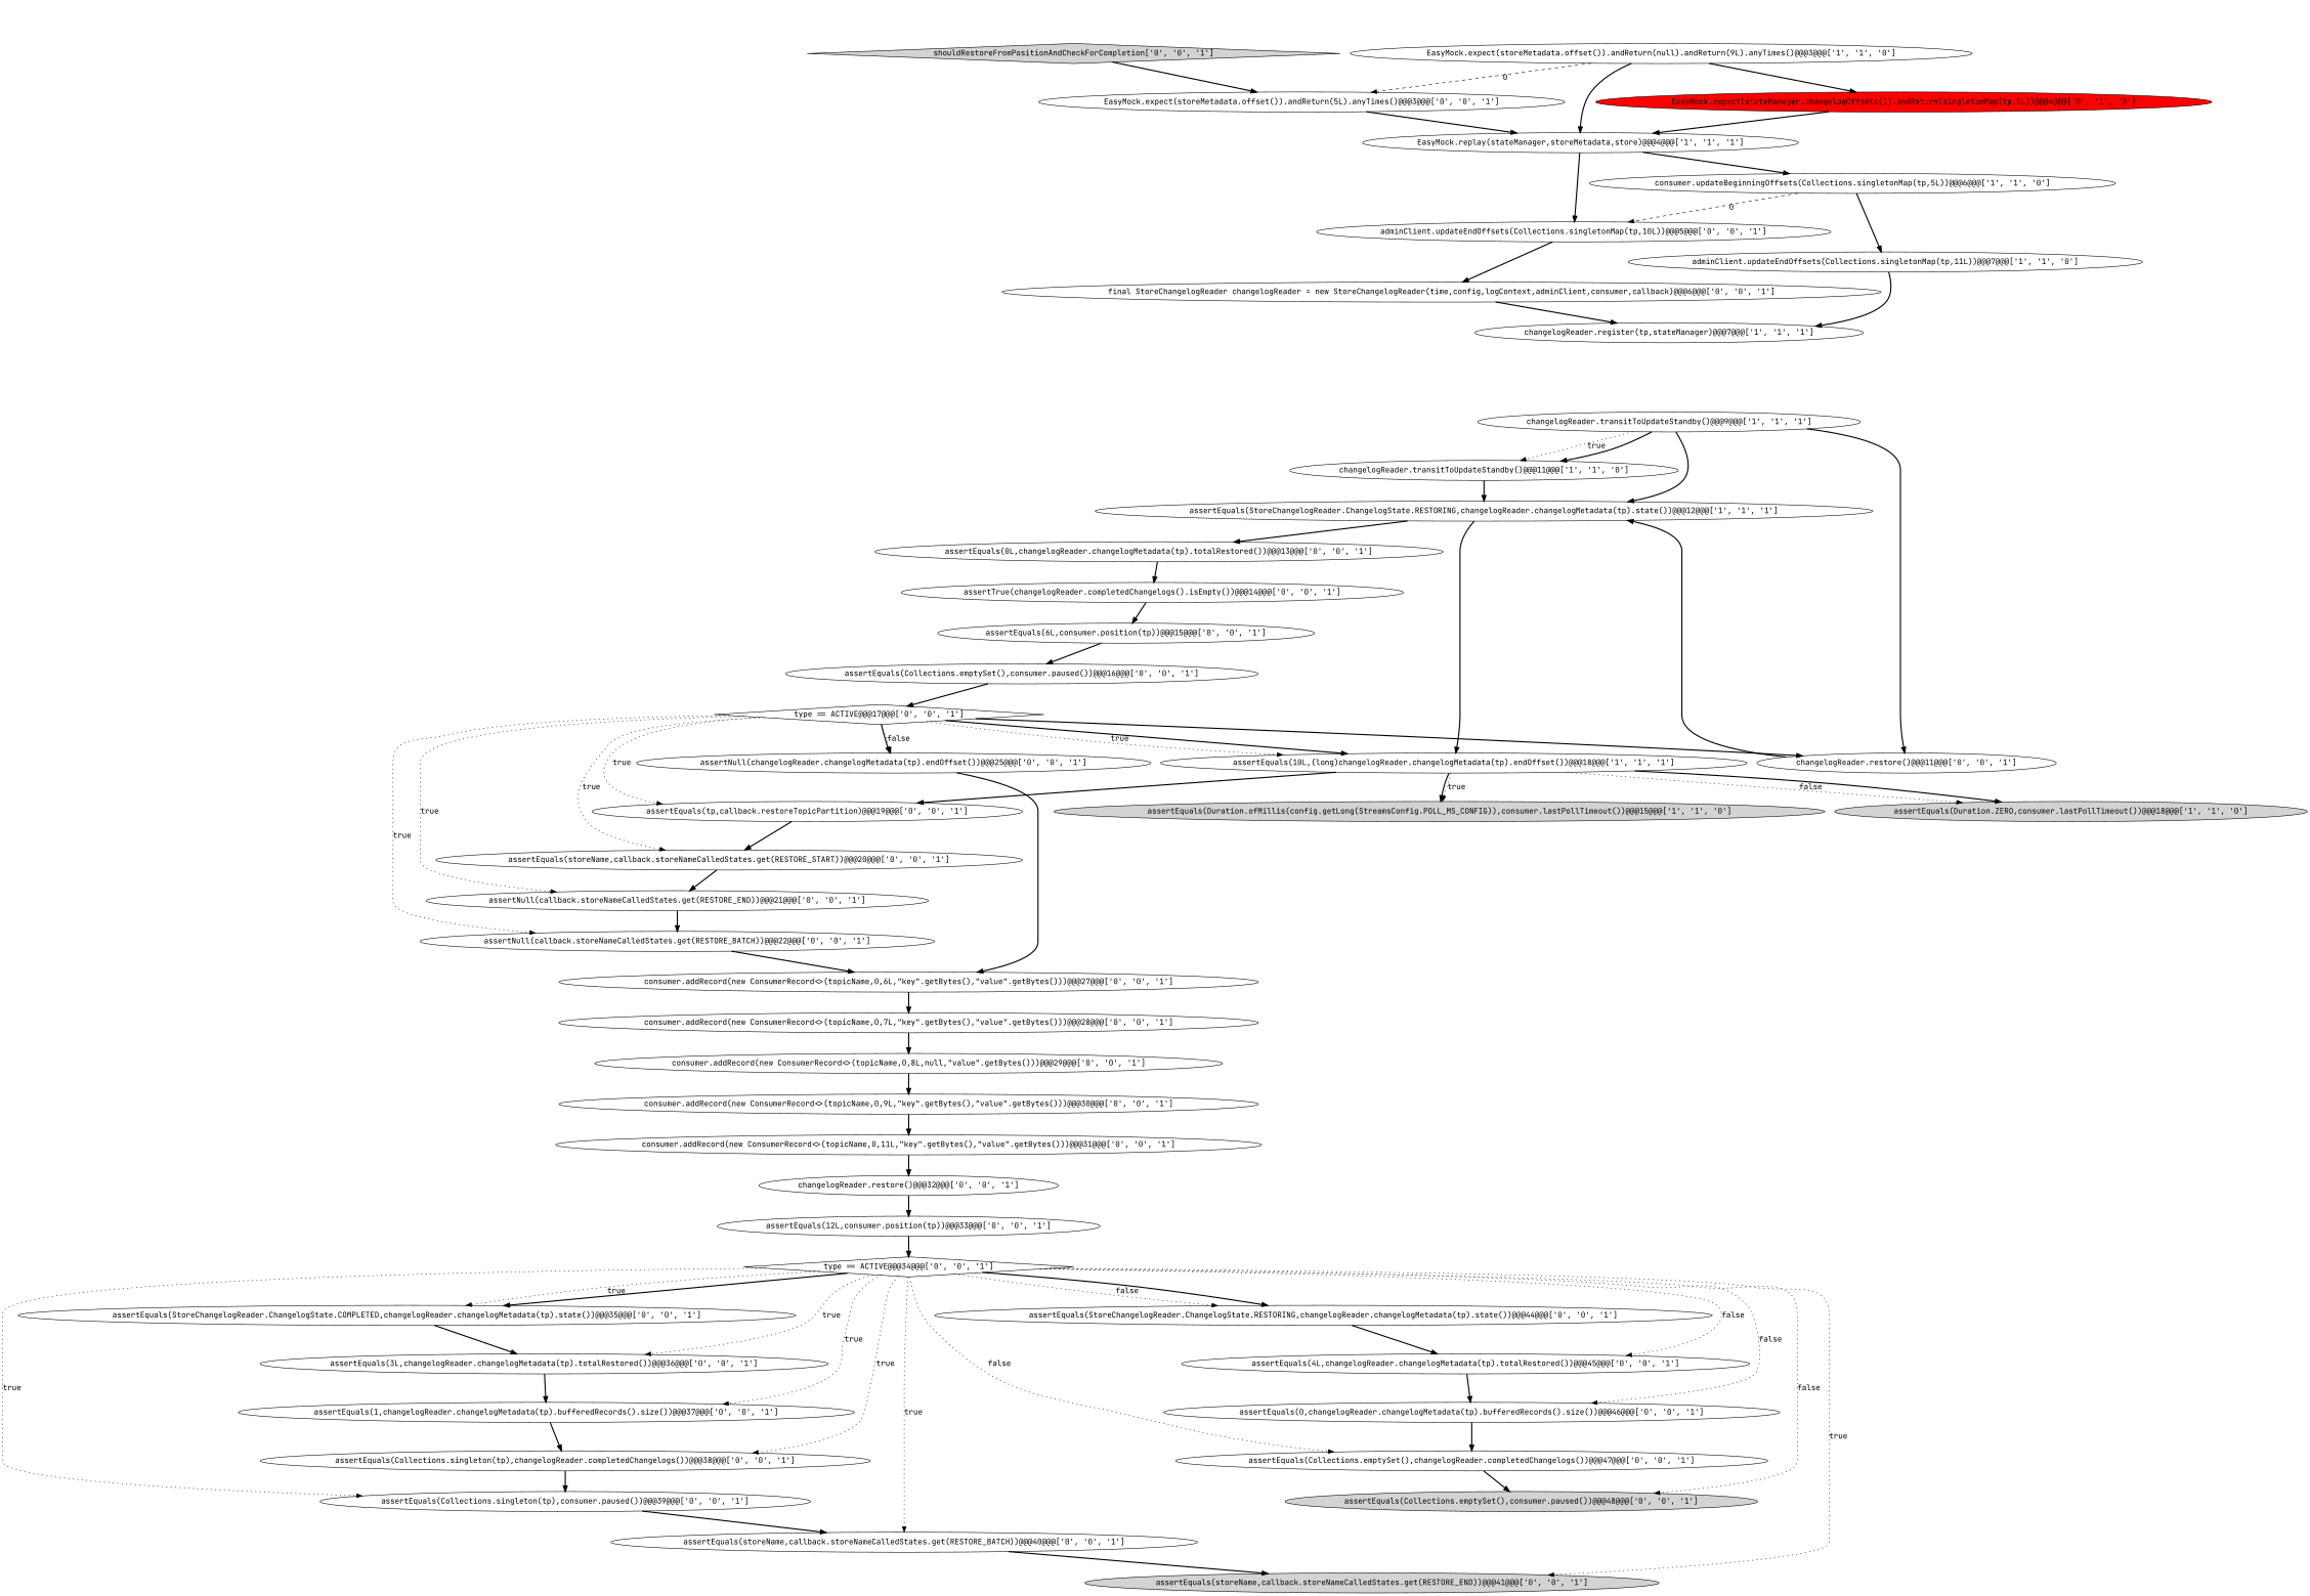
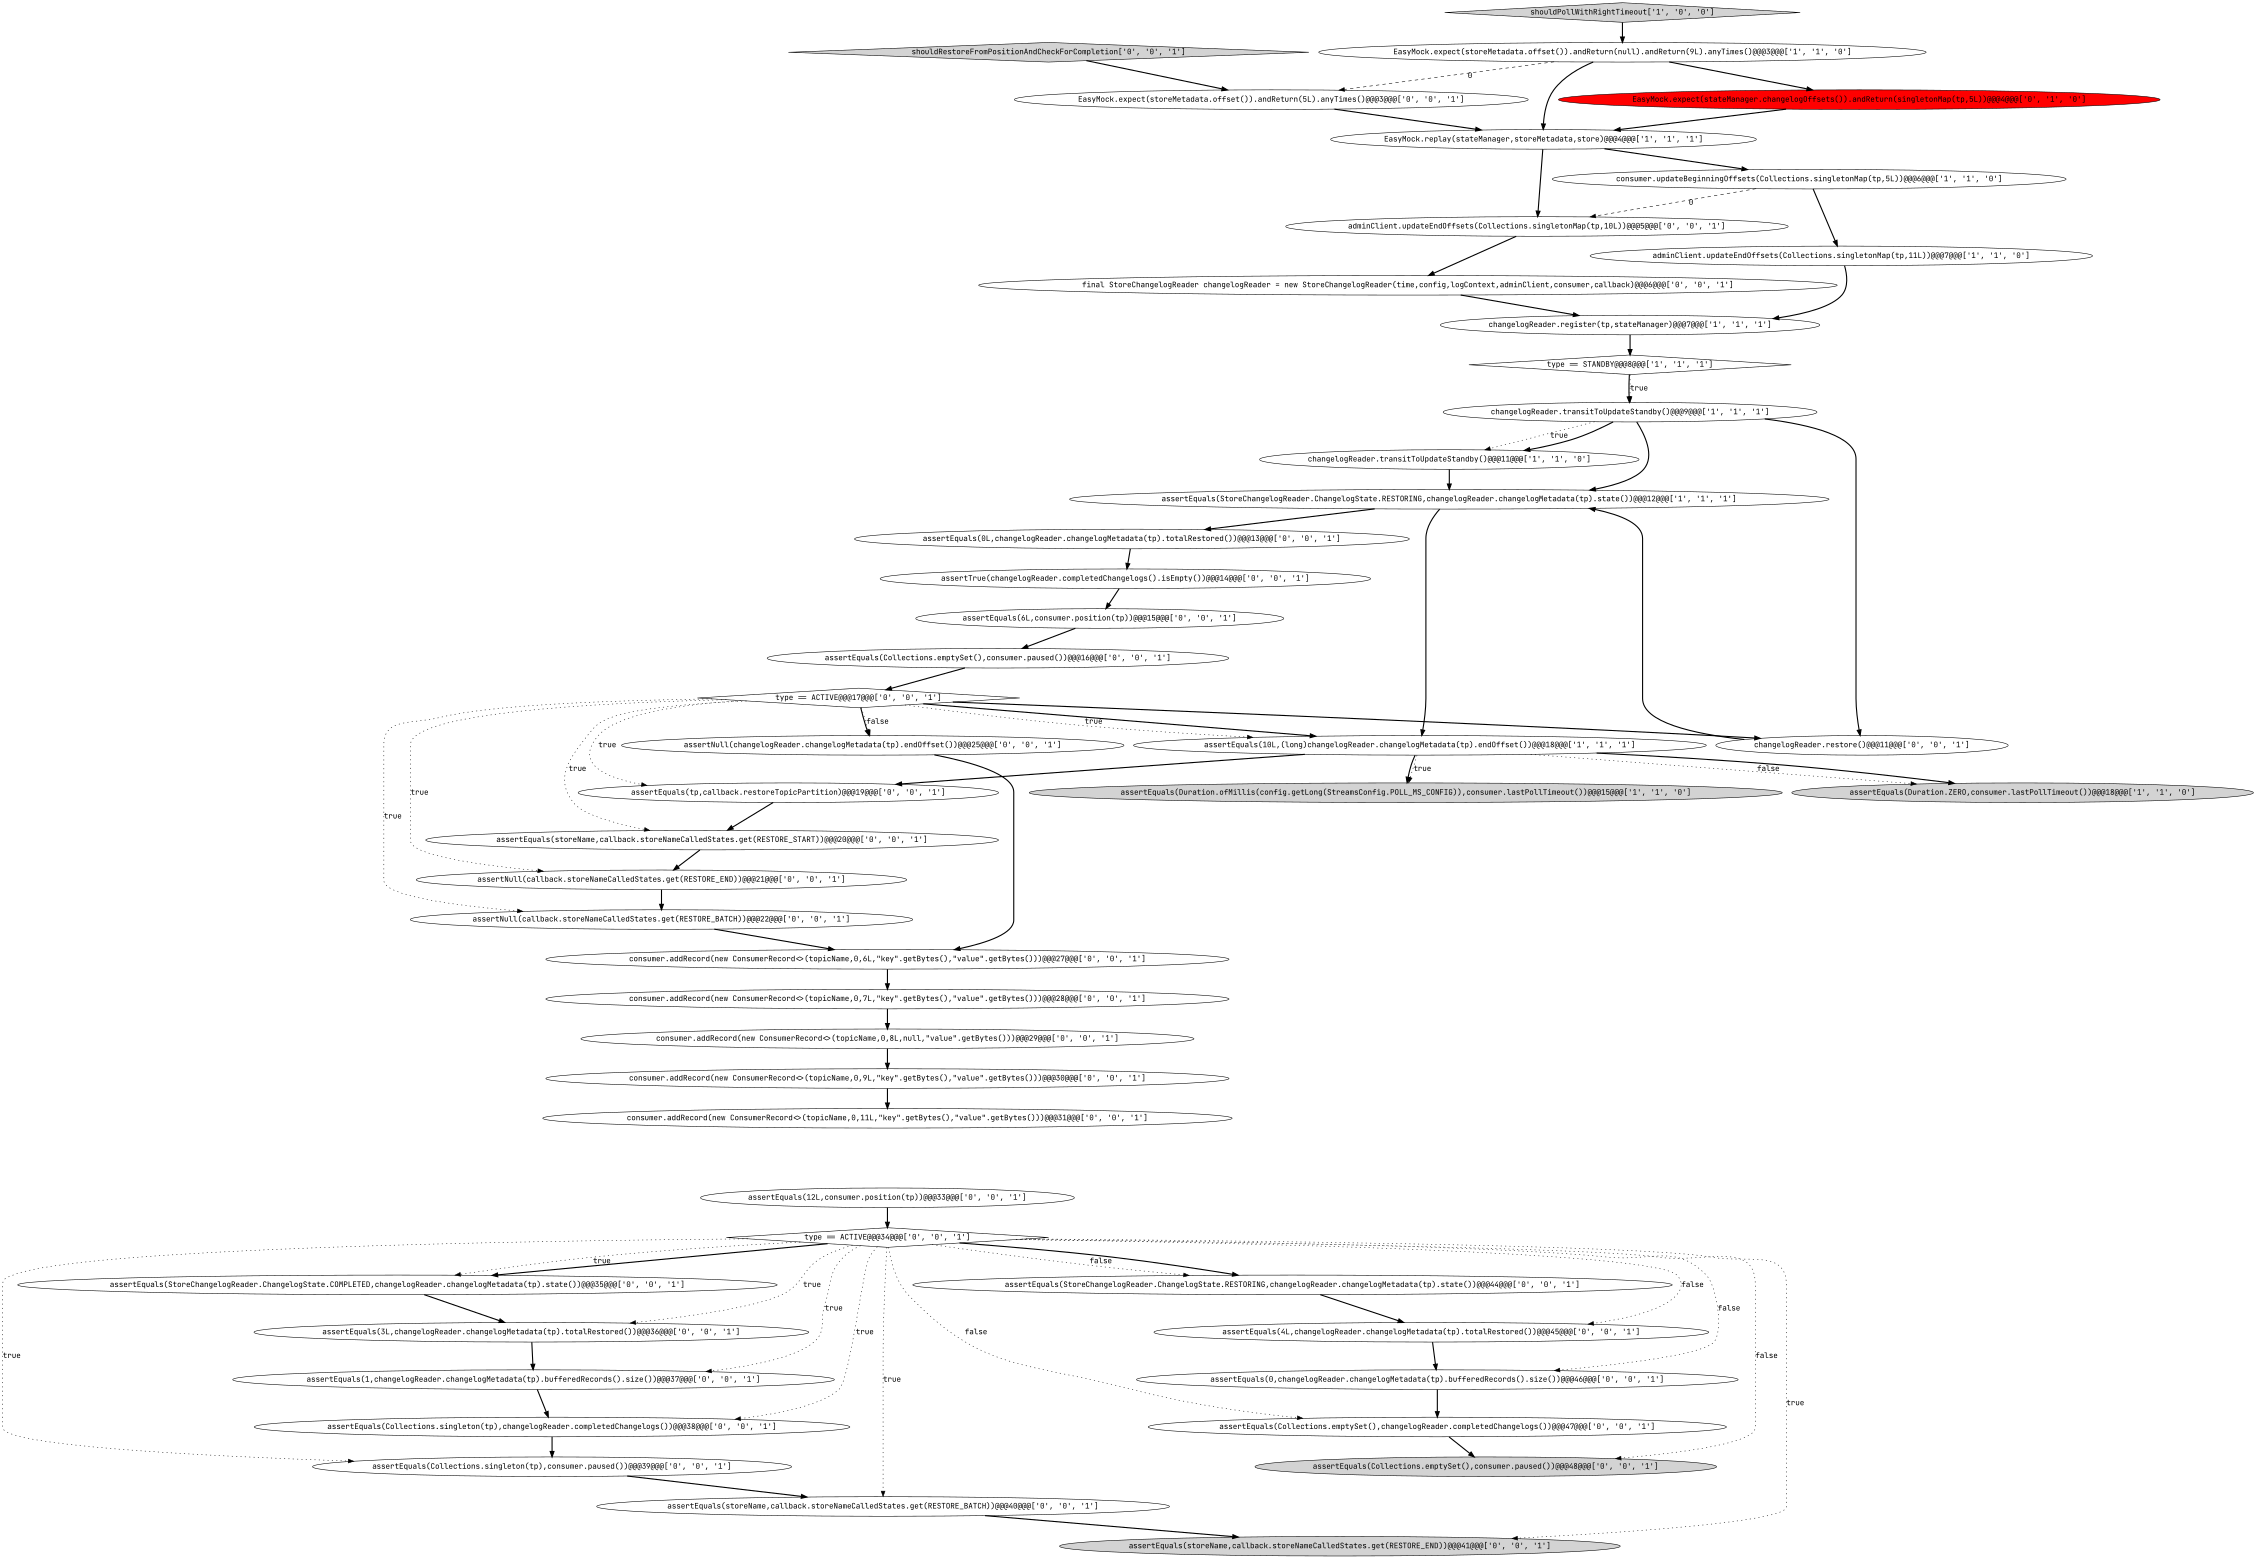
  digraph {
    fontname="JetBrains Mono"
    node [fillcolor=white fontname="JetBrains Mono" shape=ellipse style=filled]
    edge [fontname="JetBrains Mono" style=bold]
    n1 [label="assertEquals(Collections.singleton(tp),changelogReader.completedChangelogs())@@@38@@@['0', '0', '1']"]
    n2 [label="assertEquals(Collections.singleton(tp),consumer.paused())@@@39@@@['0', '0', '1']"]
    n3 [label="assertEquals(storeName,callback.storeNameCalledStates.get(RESTORE_BATCH))@@@40@@@['0', '0', '1']"]
    n4 [label="adminClient.updateEndOffsets(Collections.singletonMap(tp,10L))@@@5@@@['0', '0', '1']"]
    n5 [label="final StoreChangelogReader changelogReader = new StoreChangelogReader(time,config,logContext,adminClient,consumer,callback)@@@6@@@['0', '0', '1']"]
    n6 [label="changelogReader.register(tp,stateManager)@@@7@@@['1', '1', '1']"]
    n7 [label="assertEquals(StoreChangelogReader.ChangelogState.RESTORING,changelogReader.changelogMetadata(tp).state())@@@44@@@['0', '0', '1']"]
    n8 [label="assertEquals(4L,changelogReader.changelogMetadata(tp).totalRestored())@@@45@@@['0', '0', '1']"]
    n9 [label="assertEquals(0,changelogReader.changelogMetadata(tp).bufferedRecords().size())@@@46@@@['0', '0', '1']"]
    n10 [fillcolor=lightgray label="assertEquals(Collections.emptySet(),consumer.paused())@@@48@@@['0', '0', '1']"]
    n11 [label="assertEquals(Collections.emptySet(),changelogReader.completedChangelogs())@@@47@@@['0', '0', '1']"]
+   n12 [fillcolor=lightgray label="shouldPollWithRightTimeout['1', '0', '0']" shape=diamond]
    n13 [label="EasyMock.expect(storeMetadata.offset()).andReturn(null).andReturn(9L).anyTimes()@@@3@@@['1', '1', '0']"]
    n14 [label="EasyMock.replay(stateManager,storeMetadata,store)@@@4@@@['1', '1', '1']"]
    n15 [fillcolor=red label="EasyMock.expect(stateManager.changelogOffsets()).andReturn(singletonMap(tp,5L))@@@4@@@['0', '1', '0']"]
    n16 [label="EasyMock.expect(storeMetadata.offset()).andReturn(5L).anyTimes()@@@3@@@['0', '0', '1']"]
    n17 [label="changelogReader.transitToUpdateStandby()@@@11@@@['1', '1', '0']"]
    n18 [label="assertEquals(StoreChangelogReader.ChangelogState.RESTORING,changelogReader.changelogMetadata(tp).state())@@@12@@@['1', '1', '1']"]
    n19 [label="assertEquals(10L,(long)changelogReader.changelogMetadata(tp).endOffset())@@@18@@@['1', '1', '1']"]
    n20 [label="assertEquals(0L,changelogReader.changelogMetadata(tp).totalRestored())@@@13@@@['0', '0', '1']"]
    n21 [fillcolor=lightgray label="assertEquals(Duration.ofMillis(config.getLong(StreamsConfig.POLL_MS_CONFIG)),consumer.lastPollTimeout())@@@15@@@['1', '1', '0']"]
    n22 [label="assertEquals(tp,callback.restoreTopicPartition)@@@19@@@['0', '0', '1']"]
    n23 [fillcolor=lightgray label="assertEquals(Duration.ZERO,consumer.lastPollTimeout())@@@18@@@['1', '1', '0']"]
    n24 [label="assertEquals(storeName,callback.storeNameCalledStates.get(RESTORE_START))@@@20@@@['0', '0', '1']"]
    n25 [label="changelogReader.transitToUpdateStandby()@@@9@@@['1', '1', '1']"]
    n26 [label="changelogReader.restore()@@@11@@@['0', '0', '1']"]
    n27 [label="adminClient.updateEndOffsets(Collections.singletonMap(tp,11L))@@@7@@@['1', '1', '0']"]
+   n28 [label="type == STANDBY@@@8@@@['1', '1', '1']" shape=diamond]
    n29 [label="consumer.addRecord(new ConsumerRecord<>(topicName,0,11L,\"key\".getBytes(),\"value\".getBytes()))@@@31@@@['0', '0', '1']"]
-   n30 [label="changelogReader.restore()@@@32@@@['0', '0', '1']"]
    n31 [label="assertEquals(12L,consumer.position(tp))@@@33@@@['0', '0', '1']"]
    n32 [fillcolor=lightgray label="assertEquals(storeName,callback.storeNameCalledStates.get(RESTORE_END))@@@41@@@['0', '0', '1']"]
    n33 [label="assertTrue(changelogReader.completedChangelogs().isEmpty())@@@14@@@['0', '0', '1']"]
    n34 [label="assertEquals(6L,consumer.position(tp))@@@15@@@['0', '0', '1']"]
    n35 [label="assertEquals(Collections.emptySet(),consumer.paused())@@@16@@@['0', '0', '1']"]
    n36 [label="consumer.updateBeginningOffsets(Collections.singletonMap(tp,5L))@@@6@@@['1', '1', '0']"]
    n37 [label="assertEquals(1,changelogReader.changelogMetadata(tp).bufferedRecords().size())@@@37@@@['0', '0', '1']"]
    n38 [fillcolor=lightgray label="shouldRestoreFromPositionAndCheckForCompletion['0', '0', '1']" shape=diamond]
    n39 [label="assertNull(callback.storeNameCalledStates.get(RESTORE_END))@@@21@@@['0', '0', '1']"]
    n40 [label="assertNull(callback.storeNameCalledStates.get(RESTORE_BATCH))@@@22@@@['0', '0', '1']"]
    n41 [label="type == ACTIVE@@@17@@@['0', '0', '1']" shape=diamond]
    n42 [label="assertNull(changelogReader.changelogMetadata(tp).endOffset())@@@25@@@['0', '0', '1']"]
    n43 [label="consumer.addRecord(new ConsumerRecord<>(topicName,0,6L,\"key\".getBytes(),\"value\".getBytes()))@@@27@@@['0', '0', '1']"]
    n44 [label="consumer.addRecord(new ConsumerRecord<>(topicName,0,8L,null,\"value\".getBytes()))@@@29@@@['0', '0', '1']"]
    n45 [label="consumer.addRecord(new ConsumerRecord<>(topicName,0,9L,\"key\".getBytes(),\"value\".getBytes()))@@@30@@@['0', '0', '1']"]
    n46 [label="consumer.addRecord(new ConsumerRecord<>(topicName,0,7L,\"key\".getBytes(),\"value\".getBytes()))@@@28@@@['0', '0', '1']"]
    n47 [label="assertEquals(3L,changelogReader.changelogMetadata(tp).totalRestored())@@@36@@@['0', '0', '1']"]
    n48 [label="type == ACTIVE@@@34@@@['0', '0', '1']" shape=diamond]
    n49 [label="assertEquals(StoreChangelogReader.ChangelogState.COMPLETED,changelogReader.changelogMetadata(tp).state())@@@35@@@['0', '0', '1']"]
    n1 -> n2
    n2 -> n3
    n3 -> n32
    n4 -> n5
    n5 -> n6
+   n6 -> n28
    n7 -> n8
    n8 -> n9
    n9 -> n11
    n11 -> n10
+   n12 -> n13
    n13 -> n14
    n13 -> n15
    n13 -> n16 [label=0 style=dashed]
    n14 -> n4
    n14 -> n36
    n15 -> n14
    n16 -> n14
    n17 -> n18
    n18 -> n19
    n18 -> n20
    n19 -> n21
    n19 -> n21 [label=true style=dotted]
    n19 -> n22
    n19 -> n23 [label=false style=dotted]
    n19 -> n23
    n20 -> n33
    n22 -> n24
    n24 -> n39
    n25 -> n17 [label=true style=dotted]
    n25 -> n17
    n25 -> n18
    n25 -> n26
    n26 -> n18
    n27 -> n6
-   n29 -> n30
-   n30 -> n31
+   n28 -> n25
+   n28 -> n25 [label=true style=dotted]
    n31 -> n48
    n33 -> n34
    n34 -> n35
    n35 -> n41
    n36 -> n4 [label=0 style=dashed]
    n36 -> n27
    n37 -> n1
    n38 -> n16
    n39 -> n40
    n40 -> n43
    n41 -> n19
    n41 -> n19 [label=true style=dotted]
    n41 -> n22 [label=true style=dotted]
    n41 -> n24 [label=true style=dotted]
    n41 -> n26
    n41 -> n39 [label=true style=dotted]
    n41 -> n40 [label=true style=dotted]
    n41 -> n42 [label=false style=dotted]
    n41 -> n42
    n42 -> n43
    n43 -> n46
    n44 -> n45
    n45 -> n29
    n46 -> n44
    n47 -> n37
    n48 -> n1 [label=true style=dotted]
    n48 -> n2 [label=true style=dotted]
    n48 -> n3 [label=true style=dotted]
    n48 -> n7 [label=false style=dotted]
    n48 -> n7
    n48 -> n8 [label=false style=dotted]
    n48 -> n9 [label=false style=dotted]
    n48 -> n10 [label=false style=dotted]
    n48 -> n11 [label=false style=dotted]
    n48 -> n32 [label=true style=dotted]
    n48 -> n37 [label=true style=dotted]
    n48 -> n47 [label=true style=dotted]
    n48 -> n49
    n48 -> n49 [label=true style=dotted]
    n49 -> n47
  }
